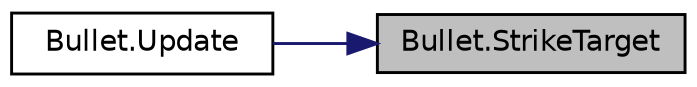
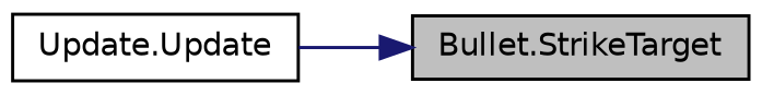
  digraph {
    rankdir=RL
    node [color=black fontname=Helvetica fontsize=10 shape=record style=filled]
    n1 [fillcolor=grey75 fontcolor=black height=0.2 label="Bullet.StrikeTarget" width=0.4]
-   n2 [fillcolor=white height=0.2 label="Bullet.Update" width=0.4]
+   n2 [fillcolor=white height=0.2 label="Update.Update" width=0.4]
    n1 -> n2 [color=midnightblue dir=back fontname=Helvetica fontsize=10 labelfontname=Helvetica labelfontsize=10 style=solid]
  }
